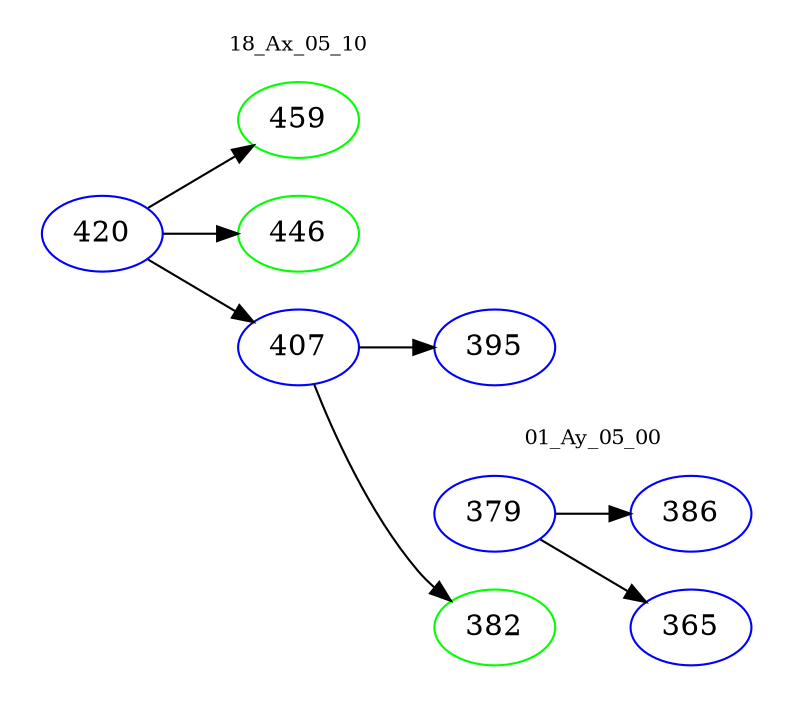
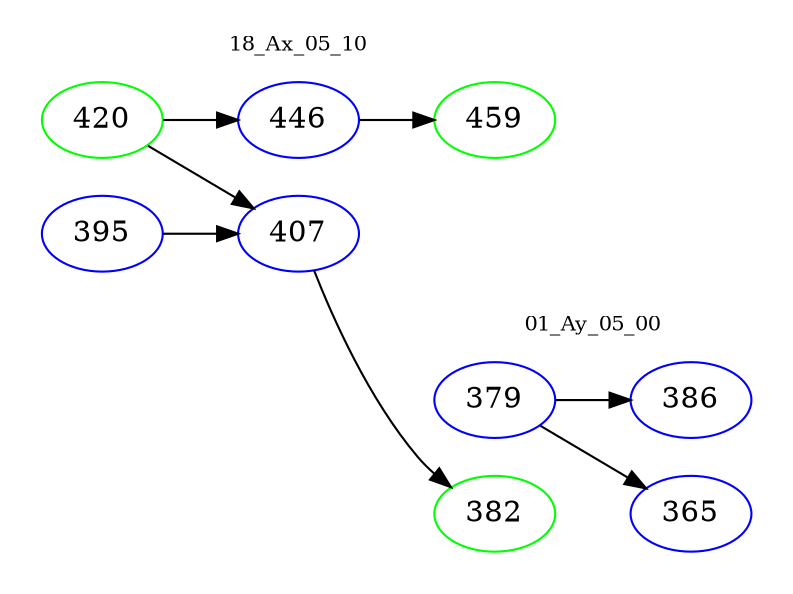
  digraph {
    rankdir=LR
    node [color=blue]
    edge [color=black]
    n1 [label=379]
    n2 [label=365]
    n3 [label=386]
    n4 [color=green label=382]
-   n5 [label=420]
+   n5 [color=green label=420]
    n6 [label=407]
-   n7 [color=green label=446]
+   n7 [label=446]
    n8 [label=395]
    n9 [color=green label=459]
    subgraph cluster_1 {
      color=white
      fontsize=10
      label="01_Ay_05_00"
      n1
      n2
      n3
      n4
    }
    subgraph cluster_2 {
      color=white
      fontsize=10
      label="18_Ax_05_10"
      n5
      n6
      n7
      n8
      n9
    }
    n1 -> n2
    n1 -> n3
    n5 -> n6
    n5 -> n7
    n6 -> n4
-   n6 -> n8
-   n5 -> n9
+   n8 -> n6
+   n7 -> n9
  }
